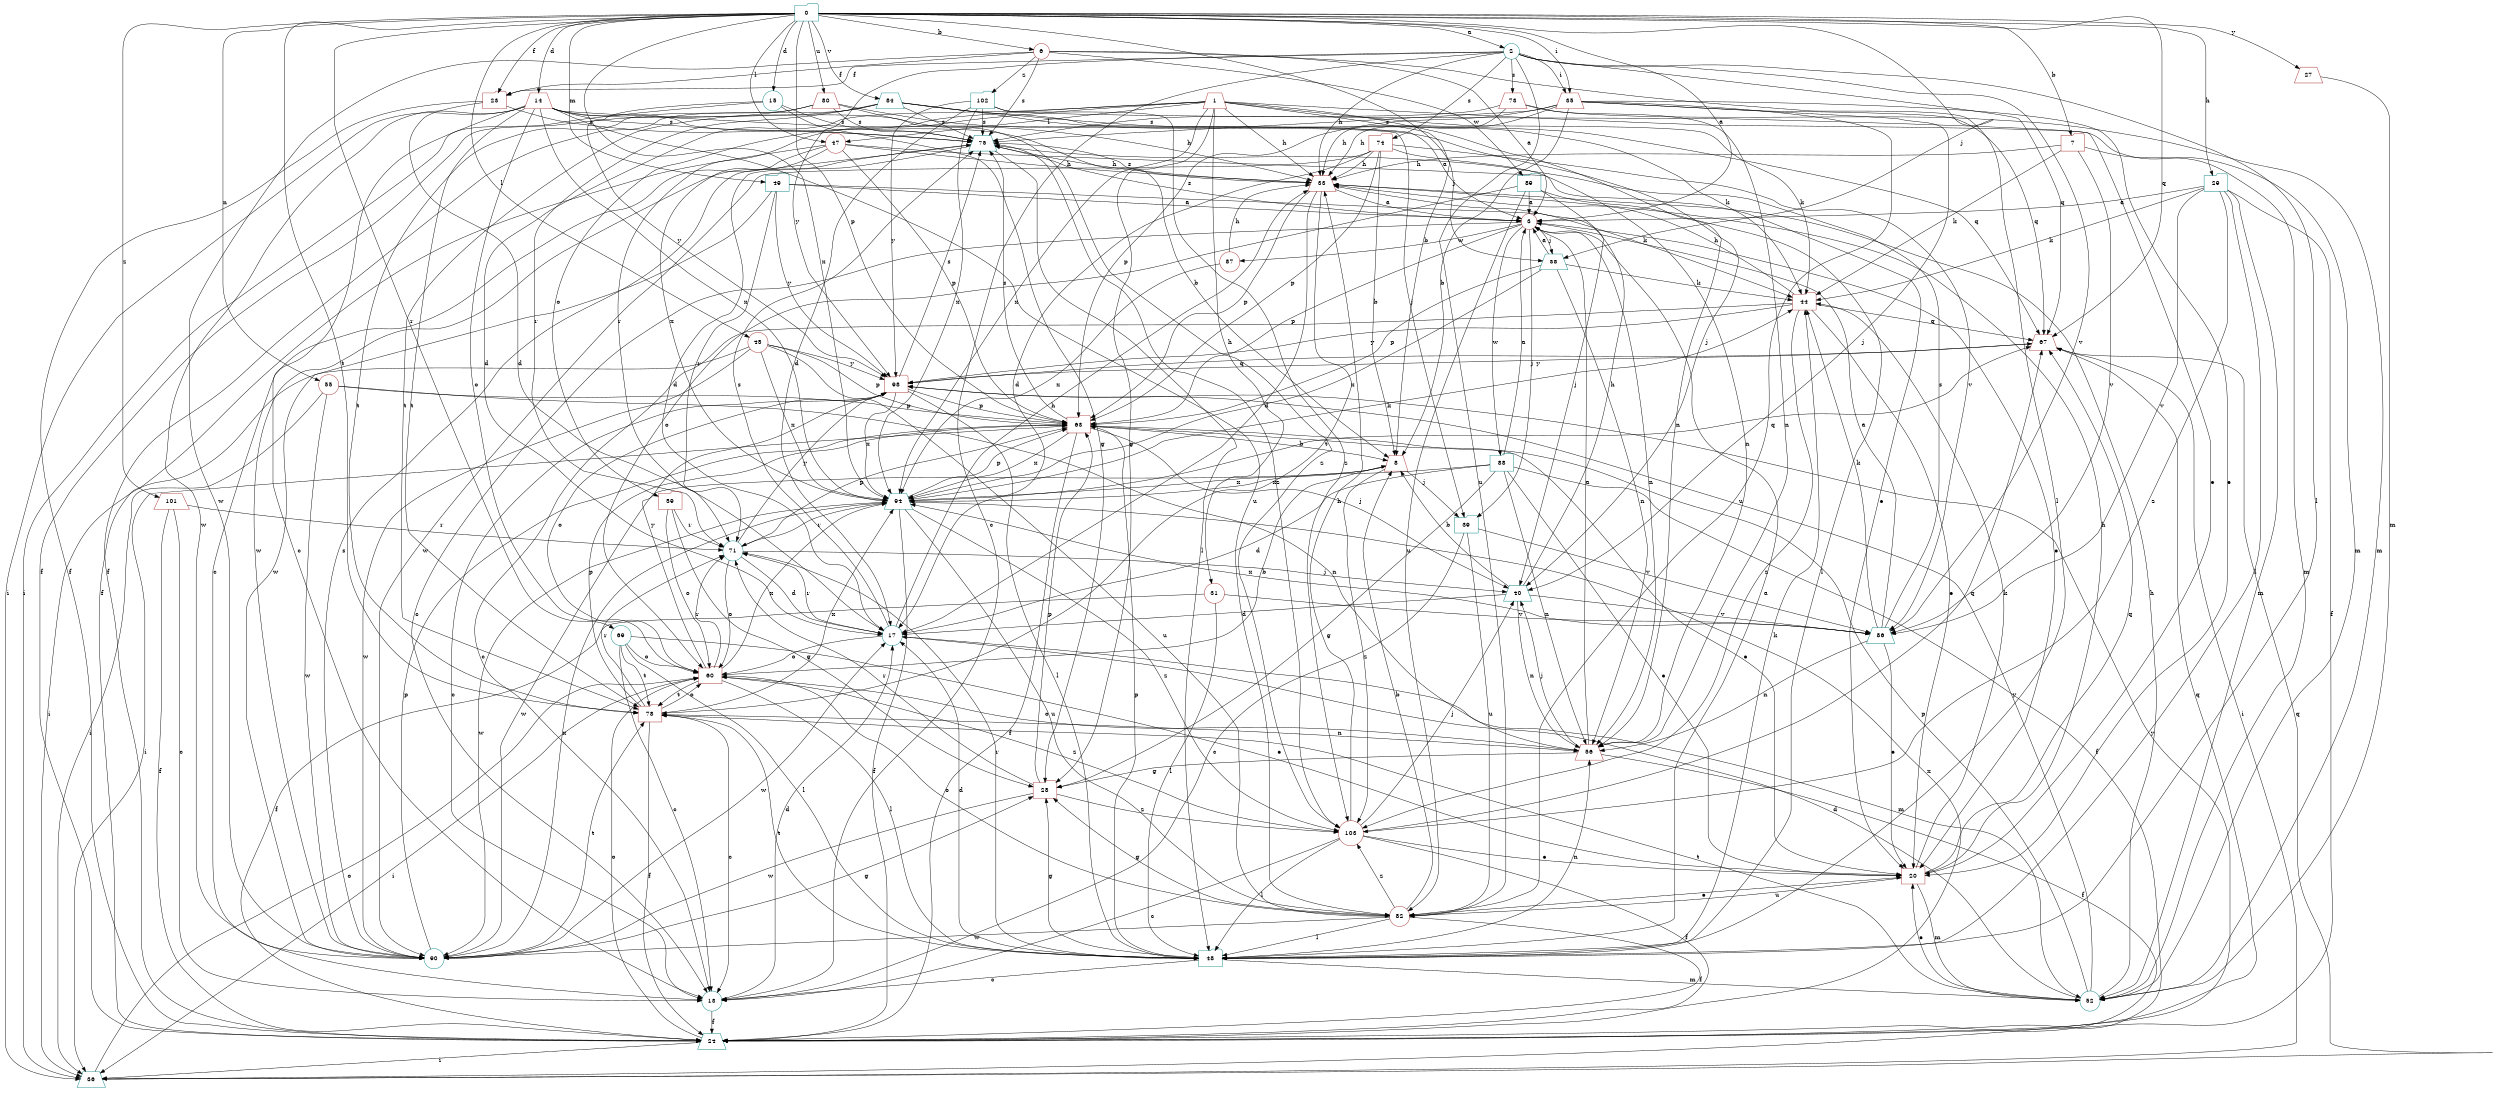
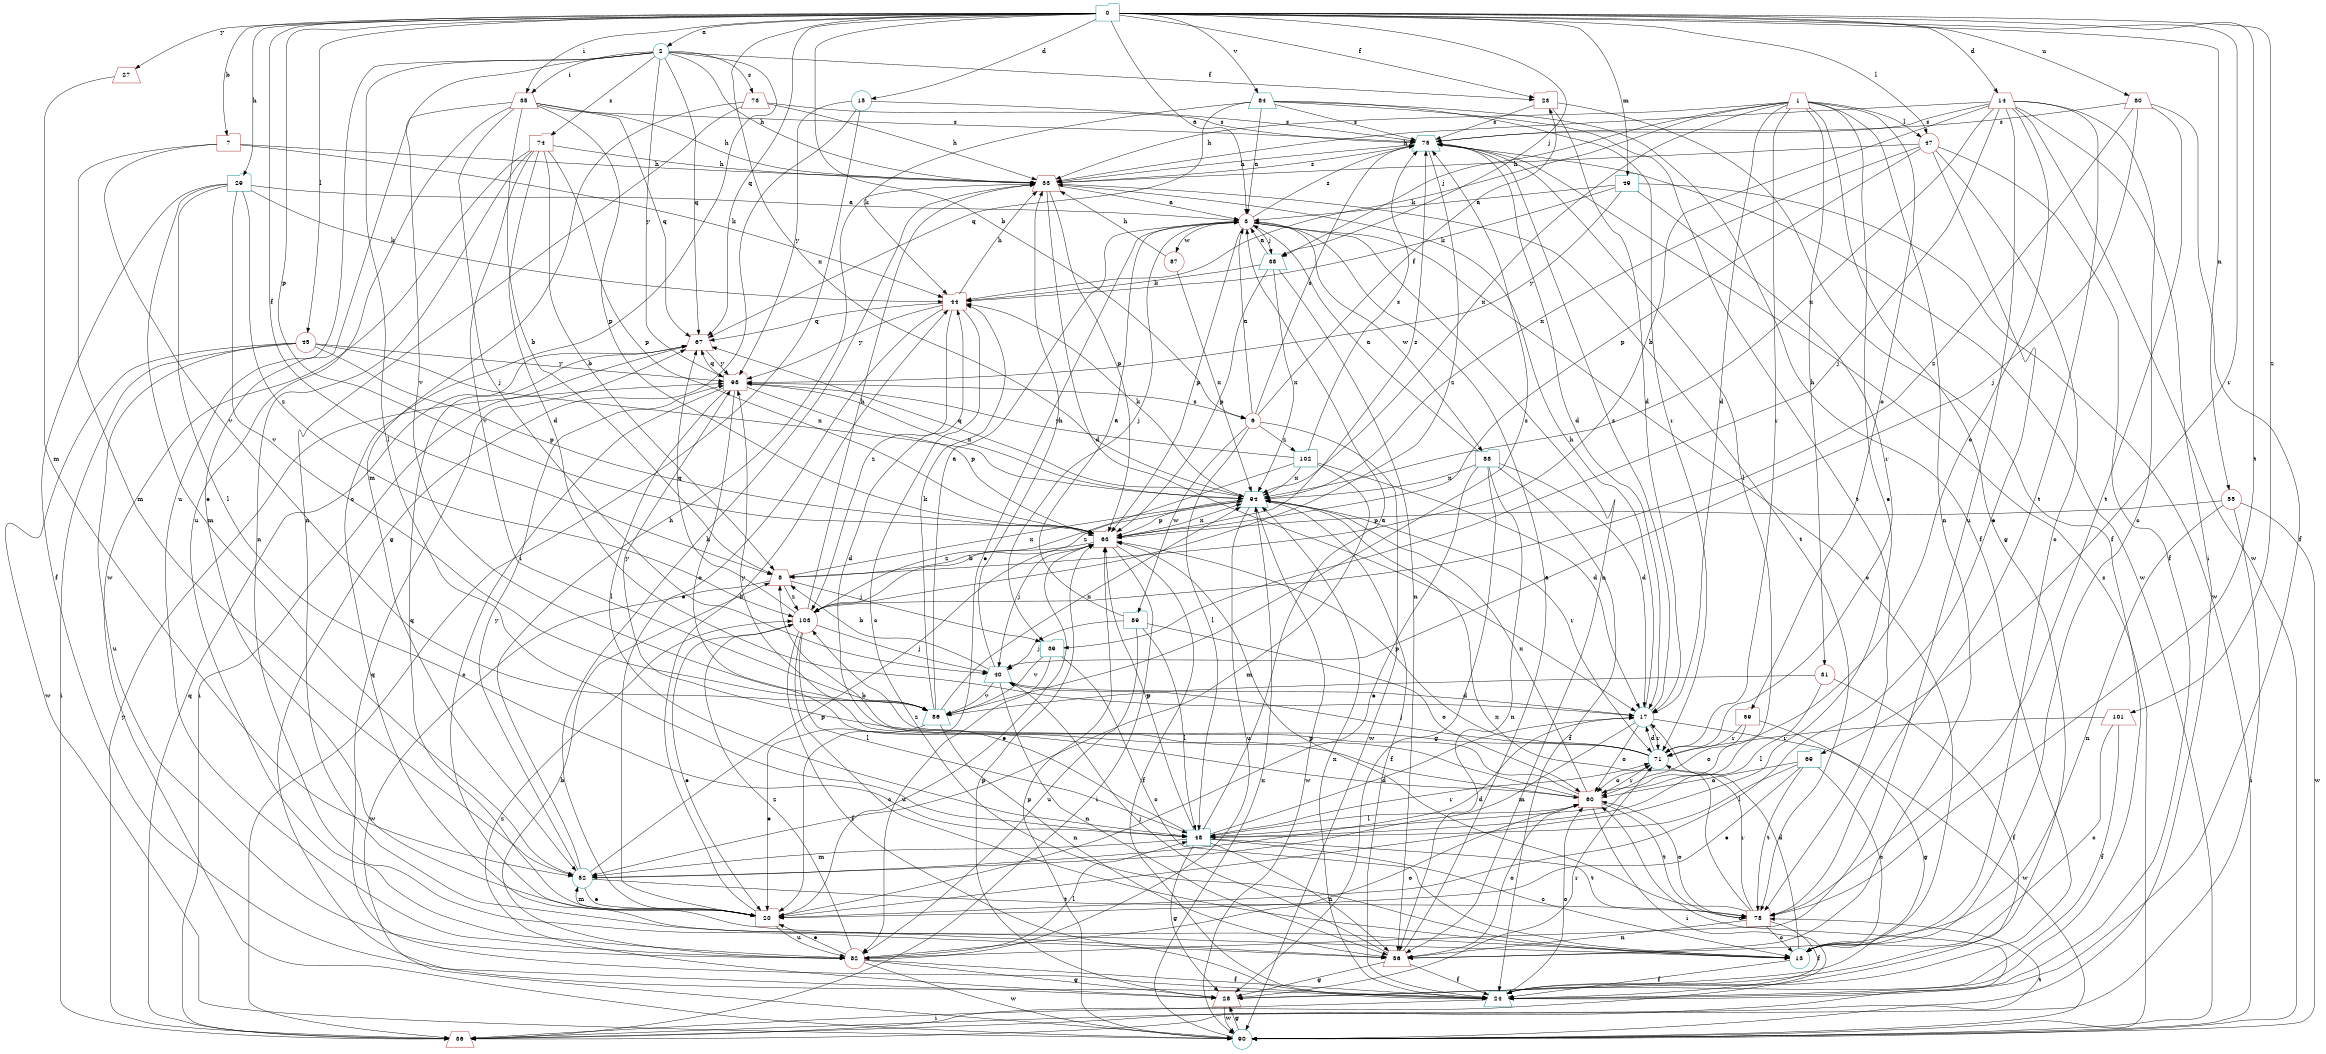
  strict digraph {
    node [color=brown shape=folder]
    0 [color=teal]
    2 [color=teal shape=circle]
    3 [shape=circle]
    6 [shape=circle]
    7
    8 [shape=trapezium]
    14 [shape=trapezium]
    15 [color=teal shape=circle]
    23
    29 [color=teal]
    35 [shape=trapezium]
    38 [color=teal shape=trapezium]
    45 [shape=circle]
    47 [shape=circle]
    49 [color=teal]
    55 [shape=circle]
    63
    67 [shape=trapezium]
-   69 [color=teal shape=circle]
+   69 [color=teal]
    78
    80 [shape=trapezium]
    84 [color=teal shape=trapezium]
    94 [color=teal shape=trapezium]
    n24 [label=27 shape=trapezium]
    101 [shape=trapezium]
    33 [shape=trapezium]
    13 [color=teal shape=circle]
    48 [color=teal]
    73 [shape=trapezium]
    74
    82 [shape=circle]
    86 [color=teal shape=trapezium]
    98
    20
    56 [shape=trapezium]
    39 [color=teal]
    75 [color=teal shape=trapezium]
    87 [shape=circle]
    88 [color=teal]
    89 [color=teal]
    90 [color=teal shape=circle]
    102 [color=teal]
    44
    52 [color=teal shape=circle]
    103 [shape=circle]
-   36 [color=teal shape=trapezium]
+   36 [shape=trapezium]
    60
-   28
+   28 [shape=trapezium]
    17 [color=teal shape=circle]
    24 [color=teal shape=trapezium]
    40 [color=teal shape=trapezium]
    71 [color=teal shape=circle]
    1 [shape=trapezium]
    31 [shape=circle]
    59
    0 -> 2 [label=a]
    0 -> 3 [label=a]
    0 -> 6 [label=b]
    0 -> 7 [label=b]
-   0 -> 8 [label=b]
+   0 -> 8 [label=f]
    0 -> 14 [label=d]
    0 -> 15 [label=d]
    0 -> 23 [label=f]
    0 -> 29 [label=h]
    0 -> 35 [label=i]
    0 -> 38 [label=j]
    0 -> 45 [label=l]
    0 -> 47 [label=l]
    0 -> 49 [label=m]
    0 -> 55 [label=n]
    0 -> 63 [label=p]
    0 -> 67 [label=q]
    0 -> 69 [label=r]
    0 -> 78 [label=t]
    0 -> 80 [label=u]
    0 -> 84 [label=v]
    0 -> 94 [label=x]
    0 -> n24 [label=y]
    0 -> 101 [label=z]
    2 -> 23 [label=f]
    2 -> 35 [label=i]
    2 -> 67 [label=q]
    2 -> 33 [label=h]
    2 -> 13 [label=c]
    2 -> 48 [label=l]
    2 -> 73 [label=s]
    2 -> 74 [label=s]
    2 -> 82 [label=u]
    2 -> 86 [label=v]
    2 -> 98 [label=y]
    3 -> 38 [label=j]
    3 -> 63 [label=p]
    3 -> 13 [label=c]
    3 -> 20 [label=e]
    3 -> 56 [label=n]
    3 -> 39 [label=j]
    3 -> 75 [label=s]
    3 -> 87 [label=w]
    3 -> 88 [label=w]
    6 -> 3 [label=a]
    6 -> 23 [label=f]
    6 -> 48 [label=l]
    6 -> 75 [label=s]
    6 -> 89 [label=w]
    6 -> 90 [label=w]
    6 -> 102 [label=z]
    7 -> 33 [label=h]
    7 -> 86 [label=v]
    7 -> 44 [label=k]
    7 -> 52 [label=m]
    8 -> 94 [label=x]
    8 -> 39 [label=j]
    8 -> 90 [label=w]
    8 -> 103 [label=z]
    14 -> 8 [label=b]
    14 -> 78 [label=t]
    14 -> 94 [label=x]
    14 -> 33 [label=h]
    14 -> 13 [label=c]
    14 -> 82 [label=u]
    14 -> 39 [label=j]
    14 -> 75 [label=s]
    14 -> 90 [label=w]
    14 -> 36 [label=i]
    14 -> 60 [label=o]
    15 -> 98 [label=y]
    15 -> 75 [label=s]
    15 -> 36 [label=i]
    15 -> 28 [label=g]
    23 -> 75 [label=s]
    23 -> 17 [label=d]
    23 -> 24 [label=f]
    29 -> 3 [label=a]
    29 -> 48 [label=l]
    29 -> 86 [label=v]
    29 -> 44 [label=k]
    29 -> 52 [label=m]
    29 -> 103 [label=z]
    29 -> 24 [label=f]
    35 -> 8 [label=b]
    35 -> 63 [label=p]
    35 -> 67 [label=q]
    35 -> 33 [label=h]
    35 -> 82 [label=u]
    35 -> 20 [label=e]
    35 -> 75 [label=s]
    35 -> 40 [label=j]
    38 -> 3 [label=a]
    38 -> 63 [label=p]
    38 -> 94 [label=x]
    38 -> 56 [label=n]
    38 -> 44 [label=k]
    45 -> 63 [label=p]
    45 -> 94 [label=x]
    45 -> 82 [label=u]
    45 -> 98 [label=y]
    45 -> 90 [label=w]
    45 -> 36 [label=i]
    47 -> 63 [label=p]
    47 -> 94 [label=x]
    47 -> 33 [label=h]
    47 -> 13 [label=c]
    47 -> 20 [label=e]
    47 -> 24 [label=f]
    49 -> 3 [label=a]
    49 -> 98 [label=y]
    49 -> 90 [label=w]
    49 -> 44 [label=k]
    49 -> 71 [label=r]
    55 -> 63 [label=p]
    55 -> 56 [label=n]
    55 -> 90 [label=w]
    55 -> 36 [label=i]
    63 -> 8 [label=b]
    63 -> 94 [label=x]
    63 -> 20 [label=e]
    63 -> 75 [label=s]
    63 -> 36 [label=i]
    63 -> 24 [label=f]
    63 -> 40 [label=j]
    67 -> 98 [label=y]
    67 -> 36 [label=i]
    69 -> 78 [label=t]
    69 -> 13 [label=c]
    69 -> 48 [label=l]
    69 -> 20 [label=e]
    69 -> 60 [label=o]
    78 -> 63 [label=p]
    78 -> 94 [label=x]
    78 -> 13 [label=c]
    78 -> 56 [label=n]
    78 -> 60 [label=o]
    78 -> 24 [label=f]
    78 -> 71 [label=r]
    80 -> 78 [label=t]
    80 -> 75 [label=s]
    80 -> 103 [label=z]
    80 -> 24 [label=f]
    80 -> 40 [label=j]
    84 -> 3 [label=a]
    84 -> 67 [label=q]
    84 -> 78 [label=t]
    84 -> 75 [label=s]
    84 -> 44 [label=k]
    84 -> 24 [label=f]
    84 -> 71 [label=r]
    94 -> 63 [label=p]
    94 -> 67 [label=q]
    94 -> 82 [label=u]
    94 -> 90 [label=w]
    94 -> 44 [label=k]
    94 -> 103 [label=z]
    94 -> 24 [label=f]
    94 -> 71 [label=r]
    n24 -> 52 [label=m]
    101 -> 13 [label=c]
    101 -> 24 [label=f]
    101 -> 71 [label=r]
    33 -> 3 [label=a]
    33 -> 63 [label=p]
    33 -> 78 [label=t]
    33 -> 75 [label=s]
    33 -> 17 [label=d]
    13 -> 17 [label=d]
    13 -> 24 [label=f]
    48 -> 3 [label=a]
    48 -> 63 [label=p]
    48 -> 78 [label=t]
    48 -> 13 [label=c]
    48 -> 56 [label=n]
-   48 -> 44 [label=k]
+   48 -> 44 [label=d]
    48 -> 52 [label=m]
    48 -> 28 [label=g]
    48 -> 17 [label=d]
    48 -> 71 [label=r]
    73 -> 33 [label=h]
    73 -> 56 [label=n]
    73 -> 75 [label=s]
    73 -> 52 [label=m]
    74 -> 8 [label=b]
    74 -> 63 [label=p]
    74 -> 33 [label=h]
    74 -> 86 [label=v]
    74 -> 56 [label=n]
    74 -> 90 [label=w]
    74 -> 17 [label=d]
    82 -> 8 [label=b]
    82 -> 48 [label=l]
    82 -> 20 [label=e]
    82 -> 90 [label=w]
    82 -> 103 [label=z]
    82 -> 60 [label=o]
    82 -> 28 [label=g]
    82 -> 24 [label=f]
    86 -> 3 [label=a]
    86 -> 94 [label=x]
    86 -> 20 [label=e]
    86 -> 56 [label=n]
    86 -> 75 [label=s]
    86 -> 44 [label=k]
    98 -> 63 [label=p]
    98 -> 67 [label=q]
    98 -> 94 [label=x]
    98 -> 13 [label=c]
    98 -> 48 [label=l]
-   98 -> 75 [label=s]
+   98 -> 6 [label=s]
    98 -> 60 [label=o]
    20 -> 67 [label=q]
    20 -> 33 [label=h]
    20 -> 82 [label=u]
    20 -> 44 [label=k]
    20 -> 52 [label=m]
    56 -> 3 [label=a]
    56 -> 60 [label=o]
    56 -> 28 [label=g]
    56 -> 24 [label=f]
    56 -> 40 [label=j]
    39 -> 13 [label=c]
    39 -> 82 [label=u]
    39 -> 86 [label=v]
    75 -> 33 [label=h]
    75 -> 48 [label=l]
    75 -> 90 [label=w]
    75 -> 103 [label=z]
    75 -> 17 [label=d]
    87 -> 94 [label=x]
    87 -> 33 [label=h]
    88 -> 3 [label=a]
    88 -> 94 [label=x]
    88 -> 20 [label=e]
    88 -> 56 [label=n]
    88 -> 28 [label=g]
    88 -> 17 [label=d]
    88 -> 24 [label=f]
    89 -> 3 [label=a]
    89 -> 48 [label=l]
    89 -> 82 [label=u]
    89 -> 60 [label=o]
    89 -> 40 [label=j]
    90 -> 63 [label=p]
    90 -> 78 [label=t]
    90 -> 94 [label=x]
    90 -> 75 [label=s]
    90 -> 28 [label=g]
    102 -> 94 [label=x]
    102 -> 98 [label=y]
    102 -> 75 [label=s]
    102 -> 52 [label=m]
    102 -> 103 [label=z]
    102 -> 17 [label=d]
    44 -> 67 [label=q]
    44 -> 33 [label=h]
    44 -> 13 [label=c]
    44 -> 98 [label=y]
    44 -> 20 [label=e]
    44 -> 103 [label=z]
    52 -> 63 [label=p]
    52 -> 78 [label=t]
    52 -> 33 [label=h]
    52 -> 98 [label=y]
    52 -> 20 [label=e]
    52 -> 17 [label=d]
    103 -> 67 [label=q]
    103 -> 33 [label=h]
    103 -> 13 [label=c]
    103 -> 48 [label=l]
    103 -> 20 [label=e]
    103 -> 24 [label=f]
    103 -> 40 [label=j]
    36 -> 67 [label=q]
    36 -> 98 [label=y]
    36 -> 60 [label=o]
    60 -> 8 [label=b]
    60 -> 78 [label=t]
    60 -> 94 [label=x]
    60 -> 48 [label=l]
    60 -> 98 [label=y]
    60 -> 103 [label=z]
    60 -> 36 [label=i]
    60 -> 71 [label=r]
    28 -> 63 [label=p]
    28 -> 90 [label=w]
    28 -> 103 [label=z]
    28 -> 71 [label=r]
    17 -> 33 [label=h]
    17 -> 75 [label=s]
-   90 -> 17 [label=w]
+   17 -> 90 [label=w]
    17 -> 52 [label=m]
    17 -> 60 [label=o]
    17 -> 71 [label=r]
    24 -> 67 [label=q]
    24 -> 94 [label=x]
    24 -> 36 [label=i]
    24 -> 60 [label=o]
    40 -> 8 [label=b]
    40 -> 33 [label=h]
    40 -> 86 [label=v]
    40 -> 56 [label=n]
    40 -> 17 [label=d]
    71 -> 63 [label=p]
    71 -> 98 [label=y]
    71 -> 60 [label=o]
    71 -> 17 [label=d]
    71 -> 40 [label=j]
    1 -> 38 [label=j]
    1 -> 47 [label=l]
    1 -> 94 [label=x]
    1 -> 33 [label=h]
    1 -> 20 [label=e]
    1 -> 56 [label=n]
    1 -> 44 [label=k]
    1 -> 28 [label=g]
    1 -> 17 [label=d]
    1 -> 71 [label=r]
    1 -> 31 [label=h]
    1 -> 59 [label=o]
    31 -> 48 [label=l]
    31 -> 86 [label=v]
    31 -> 24 [label=f]
    59 -> 60 [label=o]
    59 -> 28 [label=g]
    59 -> 71 [label=r]
  }
